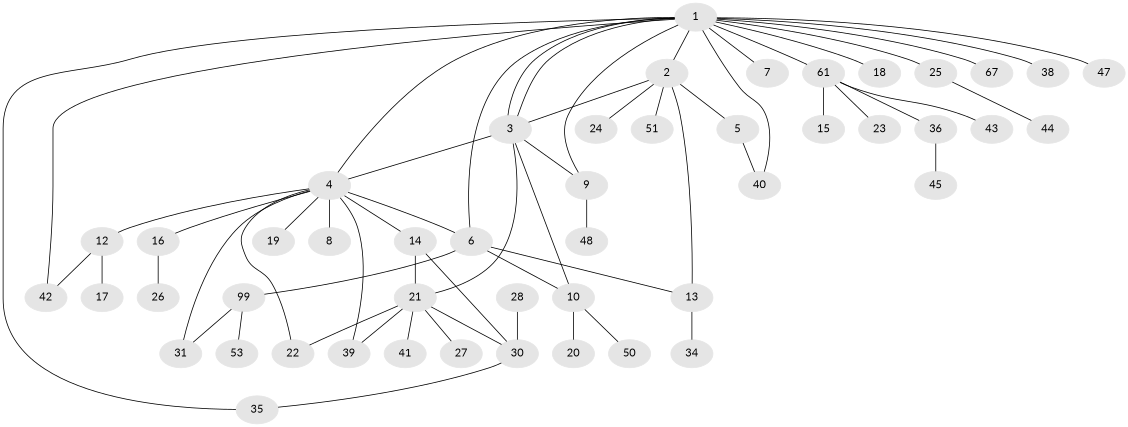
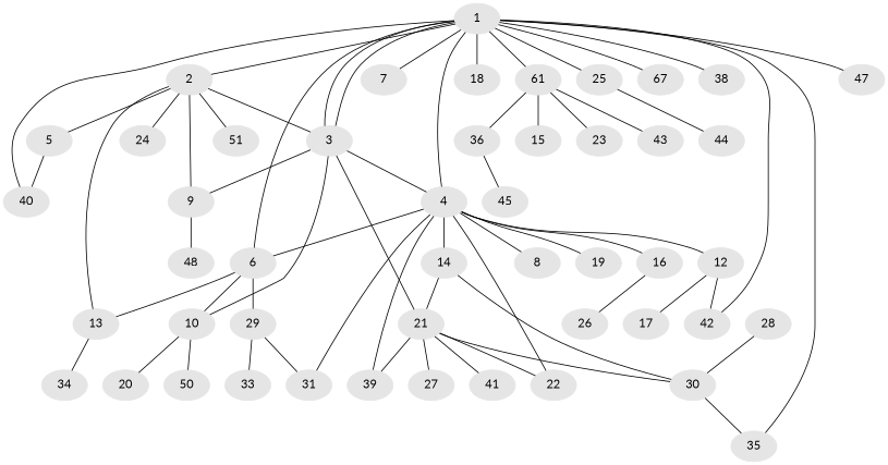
  graph {
    fontname=Lato
    node [color=gray90 fontname=Lato style=filled]
    edge [fontname=Lato]
    1
    2
    3
    4
    6
    7
    9
    n8 [label=61]
    18
    25
    35
    n12 [label=67]
    38
    40
    42
    47
    5
    13
    24
    51
    10
    21
    8
    12
    14
    16
    19
    22
    31
    39
-   29 [label=99]
+   29
    48
    15
    23
    36
    43
    44
    34
    20
    50
    30
    27
    41
    17
    26
-   33 [label=53]
+   33
    45
    28
    1 -- 2
    1 -- 3
    1 -- 3
    1 -- 4
    1 -- 6
    1 -- 7
-   1 -- 9
+   2 -- 9
    1 -- n8
    1 -- 18
    1 -- 25
    1 -- 35
    1 -- n12
    1 -- 38
    1 -- 40
    1 -- 42
    1 -- 47
    2 -- 3
    2 -- 5
    2 -- 13
    2 -- 24
    2 -- 51
    3 -- 4
    3 -- 9
    3 -- 10
    3 -- 21
    4 -- 6
    4 -- 8
    4 -- 12
    4 -- 14
    4 -- 16
    4 -- 19
    4 -- 22
    4 -- 31
    4 -- 39
    6 -- 13
    6 -- 10
    6 -- 29
    9 -- 48
    n8 -- 15
    n8 -- 23
    n8 -- 36
    n8 -- 43
    25 -- 44
    5 -- 40
    13 -- 34
    10 -- 20
    10 -- 50
    21 -- 22
    21 -- 39
    21 -- 30
    21 -- 27
    21 -- 41
    12 -- 42
    12 -- 17
    14 -- 21
    14 -- 30
    16 -- 26
    29 -- 31
    29 -- 33
    36 -- 45
    30 -- 35
    28 -- 30
  }
